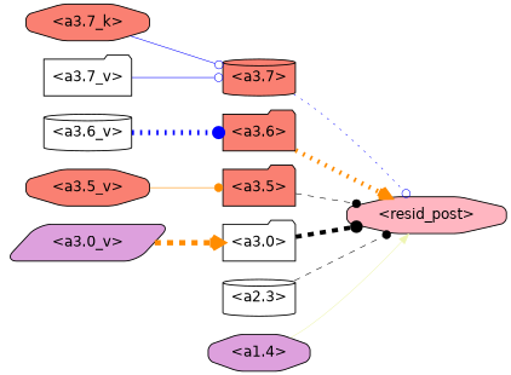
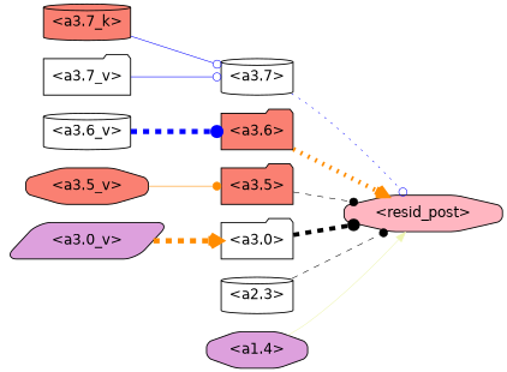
  strict digraph {
    rankdir=LR
    splines=true
    node [color=black fillcolor=salmon fontname=Helvetica shape=cylinder style="filled, rounded"]
    edge [arrowhead=dot color=blue penwidth=0.6 style=dashed]
    "<resid_post>" [fillcolor=lightpink shape=octagon]
-   "<a3.7>"
+   "<a3.7>" [fillcolor=white]
    "<a3.6>" [shape=folder]
    "<a3.5>" [shape=folder]
    "<a3.0>" [fillcolor=white shape=folder]
    "<a2.3>" [fillcolor=white]
    "<a1.4>" [fillcolor=plum shape=octagon]
-   "<a3.7_k>" [shape=octagon]
+   "<a3.7_k>"
    "<a3.7_v>" [fillcolor=white shape=folder]
    "<a3.6_v>" [fillcolor=white]
    "<a3.5_v>" [shape=octagon]
    "<a3.0_v>" [fillcolor=plum shape=parallelogram]
    "<a3.7>" -> "<resid_post>" [arrowhead=odot style=dotted]
    "<a3.6>" -> "<resid_post>" [arrowhead=vee color=darkorange penwidth=4.648244500160217 style=dotted]
    "<a3.5>" -> "<resid_post>" [color=black]
    "<a3.0>" -> "<resid_post>" [color=black penwidth=4.3288813829422]
    "<a2.3>" -> "<resid_post>" [color=black]
    "<a1.4>" -> "<resid_post>" [color="#eef5b1" arrowhead="" style=""]
    "<a3.7_k>" -> "<a3.7>" [arrowhead=odot style=solid]
    "<a3.7_v>" -> "<a3.7>" [arrowhead=odot style=solid]
-   "<a3.6_v>" -> "<a3.6>" [penwidth=5.002329230308533 style=dotted]
+   "<a3.6_v>" -> "<a3.6>" [penwidth=5.002329230308533]
    "<a3.5_v>" -> "<a3.5>" [color=darkorange style=solid]
    "<a3.0_v>" -> "<a3.0>" [arrowhead=vee color=darkorange penwidth=5.188832879066467]
  }
